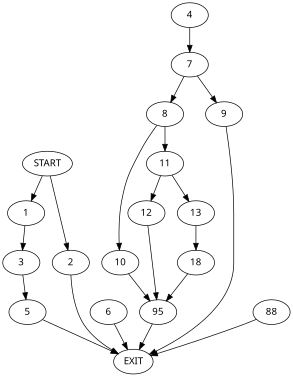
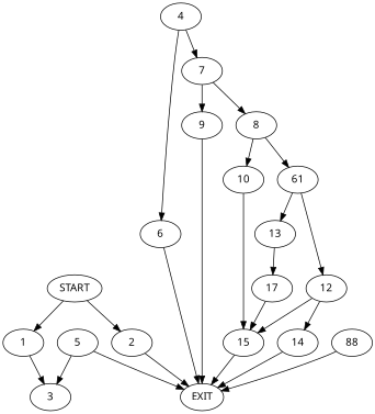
  digraph {
    fontname="Noto Sans"
    node [fontname="Noto Sans"]
    edge [fontname="Noto Sans"]
    n1 [label=START]
    1
    2
    3
    n5 [label=EXIT]
    5
    4
    6
    7
    8
    9
    10
-   11
-   15 [label=95]
+   11 [label=61]
+   15
    12
    13
-   17 [label=18]
+   14
+   17
    n19 [label=88]
    n1 -> 1
    n1 -> 2
    1 -> 3
    2 -> n5
-   3 -> 5
+   5 -> 3
    5 -> n5
+   4 -> 6
    4 -> 7
    6 -> n5
    7 -> 8
    7 -> 9
    8 -> 10
    8 -> 11
    9 -> n5
    10 -> 15
    11 -> 12
    11 -> 13
    15 -> n5
    12 -> 15
+   12 -> 14
    13 -> 17
+   14 -> n5
    17 -> 15
    n19 -> n5
  }
